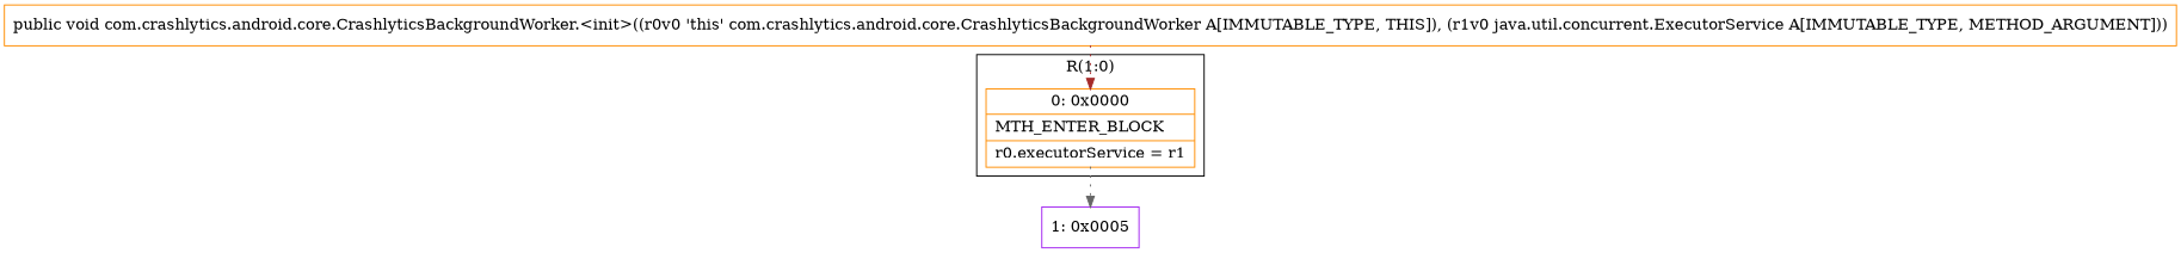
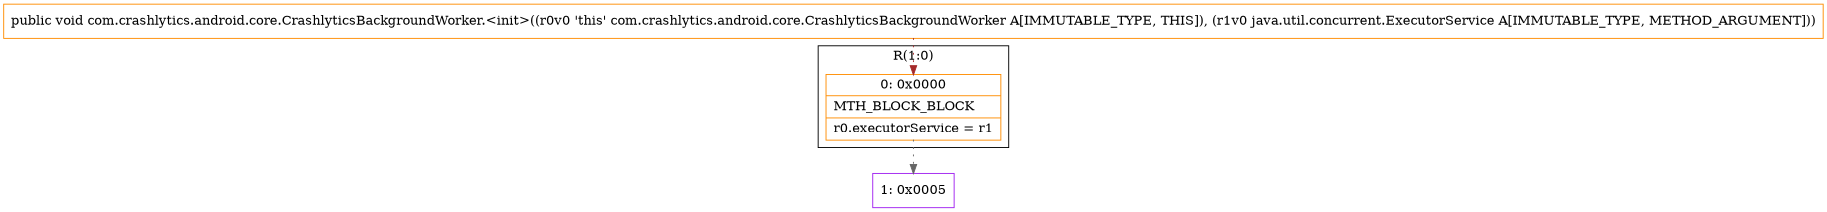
  digraph {
    node [color=darkorange shape=record]
    edge [style=dotted]
-   n1 [label="{0\:\ 0x0000|MTH_ENTER_BLOCK\l|r0.executorService = r1\l}"]
+   n1 [label="{0\:\ 0x0000|MTH_BLOCK_BLOCK\l|r0.executorService = r1\l}"]
    n2 [color=purple label="{1\:\ 0x0005}"]
    n3 [label="{public void com.crashlytics.android.core.CrashlyticsBackgroundWorker.\<init\>((r0v0 'this' com.crashlytics.android.core.CrashlyticsBackgroundWorker A[IMMUTABLE_TYPE, THIS]), (r1v0 java.util.concurrent.ExecutorService A[IMMUTABLE_TYPE, METHOD_ARGUMENT])) }"]
    subgraph cluster_1 {
      label="R(1:0)"
      n1
    }
    n1 -> n2 [color=gray40]
    n3 -> n1 [color=brown]
  }
